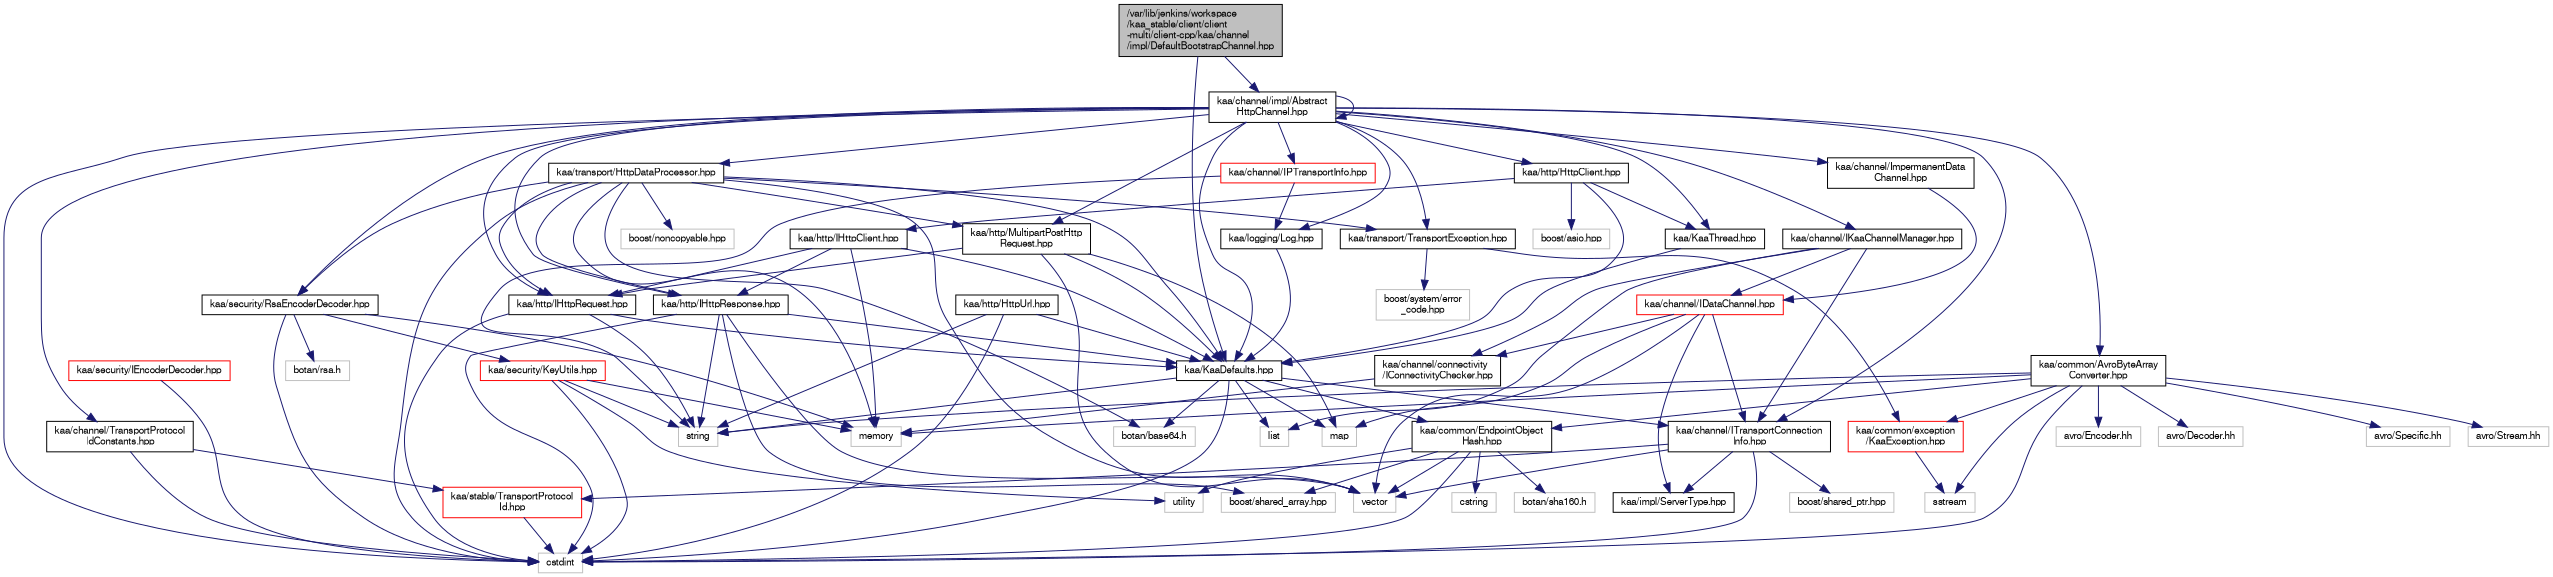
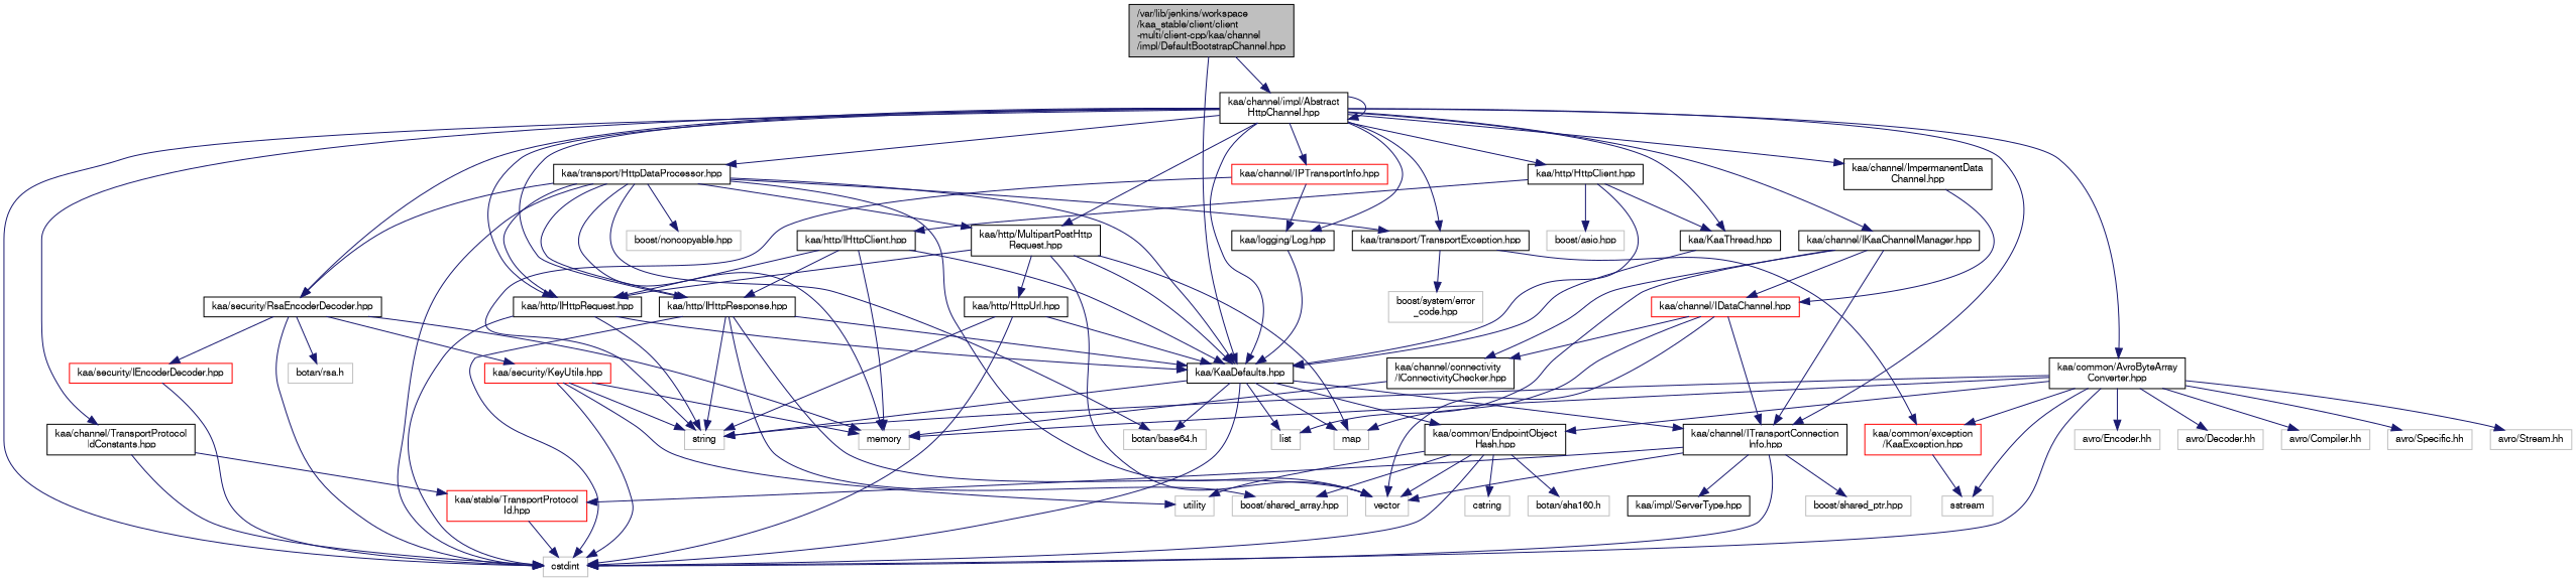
  digraph {
    node [color=black fontname=FreeSans fontsize=10 shape=record]
    edge [color=midnightblue fontname=FreeSans fontsize=10 labelfontname=FreeSans labelfontsize=10 style=solid]
    n1 [fillcolor=grey75 fontcolor=black height=0.2 label="/var/lib/jenkins/workspace\l/kaa_stable/client/client\l-multi/client-cpp/kaa/channel\l/impl/DefaultBootstrapChannel.hpp" style=filled width=0.4]
    n2 [height=0.2 label="kaa/KaaDefaults.hpp" width=0.4]
    n3 [height=0.2 label="kaa/channel/impl/Abstract\lHttpChannel.hpp" width=0.4]
    n4 [color=grey75 height=0.2 label=map width=0.4]
    n5 [color=grey75 height=0.2 label=list width=0.4]
    n6 [color=grey75 height=0.2 label=string width=0.4]
    n7 [color=grey75 height=0.2 label="botan/base64.h" width=0.4]
    n8 [color=grey75 height=0.2 label=cstdint width=0.4]
    n9 [height=0.2 label="kaa/common/EndpointObject\lHash.hpp" width=0.4]
    n10 [height=0.2 label="kaa/channel/ITransportConnection\lInfo.hpp" width=0.4]
    n11 [height=0.2 label="kaa/channel/ImpermanentData\lChannel.hpp" width=0.4]
    n12 [height=0.2 label="kaa/KaaThread.hpp" width=0.4]
    n13 [height=0.2 label="kaa/logging/Log.hpp" width=0.4]
    n14 [height=0.2 label="kaa/http/HttpClient.hpp" width=0.4]
    n15 [height=0.2 label="kaa/http/IHttpResponse.hpp" width=0.4]
    n16 [height=0.2 label="kaa/http/IHttpRequest.hpp" width=0.4]
    n17 [height=0.2 label="kaa/security/RsaEncoderDecoder.hpp" width=0.4]
    n18 [height=0.2 label="kaa/common/AvroByteArray\lConverter.hpp" width=0.4]
    n19 [height=0.2 label="kaa/http/MultipartPostHttp\lRequest.hpp" width=0.4]
    n20 [height=0.2 label="kaa/transport/HttpDataProcessor.hpp" width=0.4]
    n21 [height=0.2 label="kaa/transport/TransportException.hpp" width=0.4]
    n22 [height=0.2 label="kaa/channel/IKaaChannelManager.hpp" width=0.4]
    n23 [color=red height=0.2 label="kaa/channel/IPTransportInfo.hpp" width=0.4]
    n24 [height=0.2 label="kaa/channel/TransportProtocol\lIdConstants.hpp" width=0.4]
    n25 [color=grey75 height=0.2 label=utility width=0.4]
    n26 [color=grey75 height=0.2 label=cstring width=0.4]
    n27 [color=grey75 height=0.2 label=vector width=0.4]
    n28 [color=grey75 height=0.2 label="botan/sha160.h" width=0.4]
    n29 [color=grey75 height=0.2 label="boost/shared_array.hpp" width=0.4]
    n30 [color=grey75 height=0.2 label="boost/shared_ptr.hpp" width=0.4]
    n31 [height=0.2 label="kaa/impl/ServerType.hpp" width=0.4]
    n32 [color=red height=0.2 label="kaa/stable/TransportProtocol\lId.hpp" width=0.4]
    n33 [color=red height=0.2 label="kaa/channel/IDataChannel.hpp" width=0.4]
    n34 [height=0.2 label="kaa/http/IHttpClient.hpp" width=0.4]
    n35 [color=grey75 height=0.2 label="boost/asio.hpp" width=0.4]
    n36 [color=grey75 height=0.2 label=memory width=0.4]
    n37 [color=red height=0.2 label="kaa/security/KeyUtils.hpp" width=0.4]
    n38 [color=red height=0.2 label="kaa/security/IEncoderDecoder.hpp" width=0.4]
    n39 [color=grey75 height=0.2 label="botan/rsa.h" width=0.4]
    n40 [color=grey75 height=0.2 label=sstream width=0.4]
+   n41 [color=grey75 height=0.2 label="avro/Compiler.hh" width=0.4]
    n42 [color=grey75 height=0.2 label="avro/Specific.hh" width=0.4]
    n43 [color=grey75 height=0.2 label="avro/Stream.hh" width=0.4]
    n44 [color=grey75 height=0.2 label="avro/Encoder.hh" width=0.4]
    n45 [color=grey75 height=0.2 label="avro/Decoder.hh" width=0.4]
    n46 [color=red height=0.2 label="kaa/common/exception\l/KaaException.hpp" width=0.4]
    n47 [height=0.2 label="kaa/http/HttpUrl.hpp" width=0.4]
    n48 [color=grey75 height=0.2 label="boost/noncopyable.hpp" width=0.4]
    n49 [color=grey75 height=0.2 label="boost/system/error\l_code.hpp" width=0.4]
    n50 [height=0.2 label="kaa/channel/connectivity\l/IConnectivityChecker.hpp" width=0.4]
    n1 -> n2
    n1 -> n3
    n2 -> n4
    n2 -> n5
    n2 -> n6
    n2 -> n7
    n2 -> n8
    n2 -> n9
    n2 -> n10
    n3 -> n2
    n3 -> n3
    n3 -> n8
    n3 -> n10
    n3 -> n11
    n3 -> n12
    n3 -> n13
    n3 -> n14
    n3 -> n15
    n3 -> n16
    n3 -> n17
    n3 -> n18
    n3 -> n19
    n3 -> n20
    n3 -> n21
    n3 -> n22
    n3 -> n23
    n3 -> n24
    n9 -> n8
    n9 -> n25
    n9 -> n26
    n9 -> n27
    n9 -> n28
    n9 -> n29
    n10 -> n8
    n10 -> n27
    n10 -> n30
    n10 -> n31
    n10 -> n32
    n11 -> n33
    n12 -> n2
    n13 -> n2
    n14 -> n2
    n14 -> n12
    n14 -> n34
    n14 -> n35
    n15 -> n2
    n15 -> n6
    n15 -> n8
    n15 -> n27
    n15 -> n29
    n16 -> n2
    n16 -> n6
    n16 -> n8
    n17 -> n8
    n17 -> n36
    n17 -> n37
+   n17 -> n38
    n17 -> n39
    n18 -> n6
    n18 -> n8
    n18 -> n9
    n18 -> n36
    n18 -> n40
+   n18 -> n41
    n18 -> n42
    n18 -> n43
    n18 -> n44
    n18 -> n45
    n18 -> n46
    n19 -> n2
    n19 -> n4
    n19 -> n16
    n19 -> n27
+   n19 -> n47
    n20 -> n2
    n20 -> n7
    n20 -> n8
    n20 -> n15
    n20 -> n16
    n20 -> n17
    n20 -> n19
    n20 -> n21
    n20 -> n27
    n20 -> n36
    n20 -> n48
    n21 -> n46
    n21 -> n49
    n22 -> n5
    n22 -> n10
    n22 -> n33
    n22 -> n50
    n23 -> n6
    n23 -> n13
    n24 -> n8
    n24 -> n32
    n32 -> n8
    n33 -> n4
    n33 -> n10
    n33 -> n27
-   n33 -> n31
    n33 -> n50
    n34 -> n2
    n34 -> n15
    n34 -> n16
    n34 -> n36
    n37 -> n6
    n37 -> n8
    n37 -> n25
    n37 -> n36
    n38 -> n8
    n46 -> n40
    n47 -> n2
    n47 -> n6
    n47 -> n8
    n50 -> n36
  }
